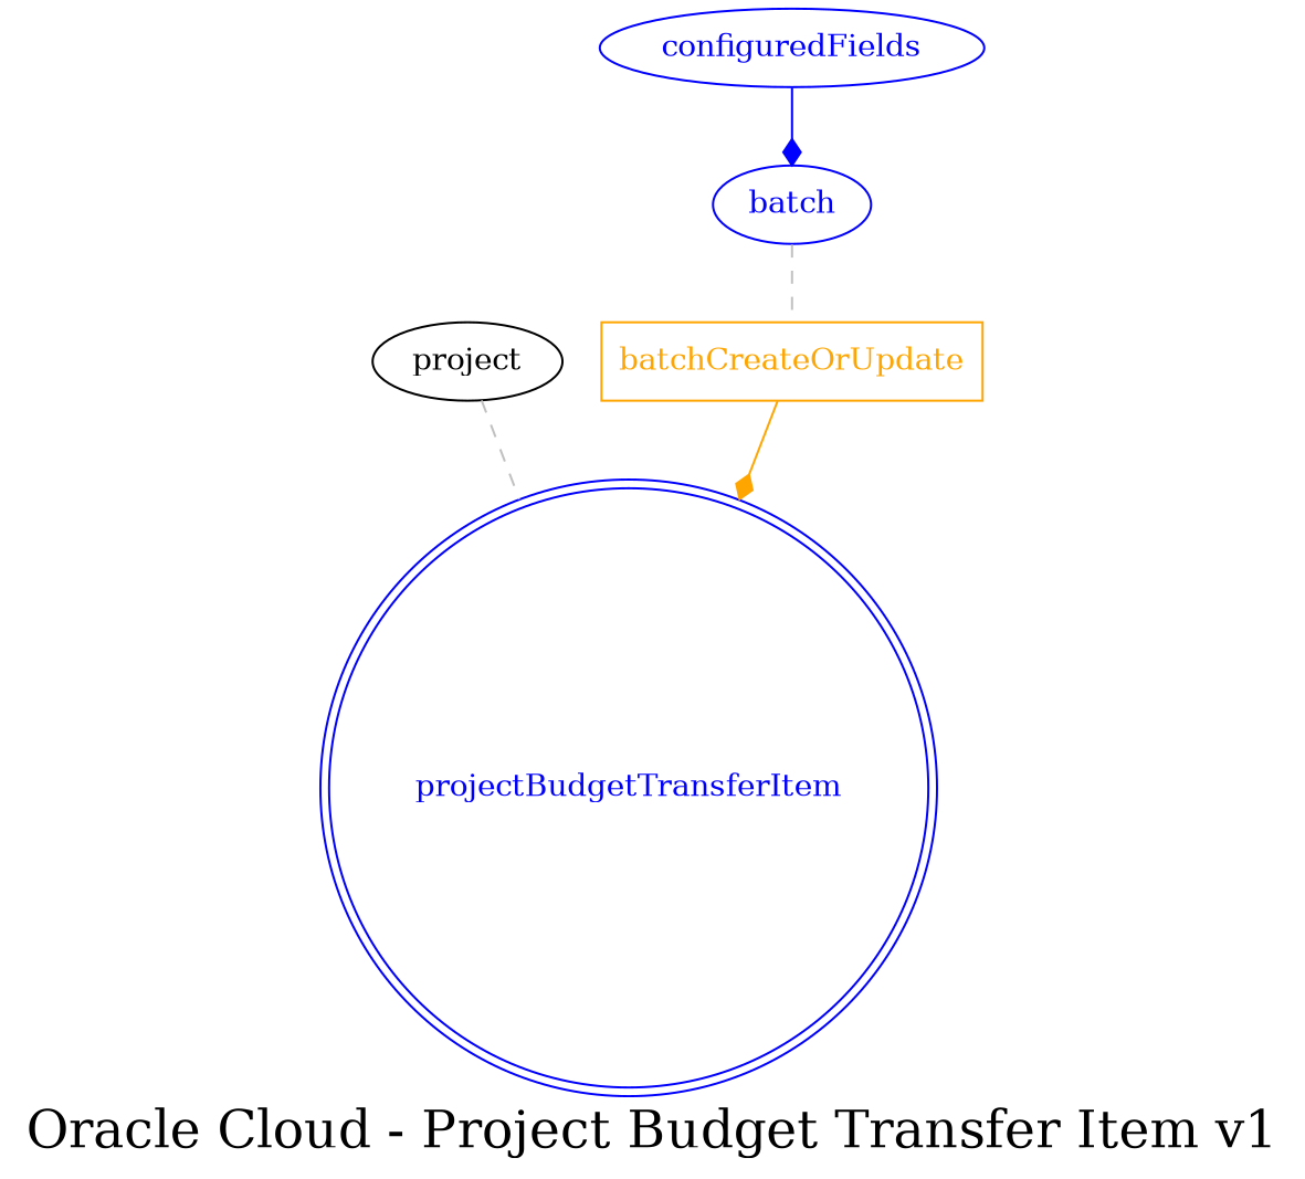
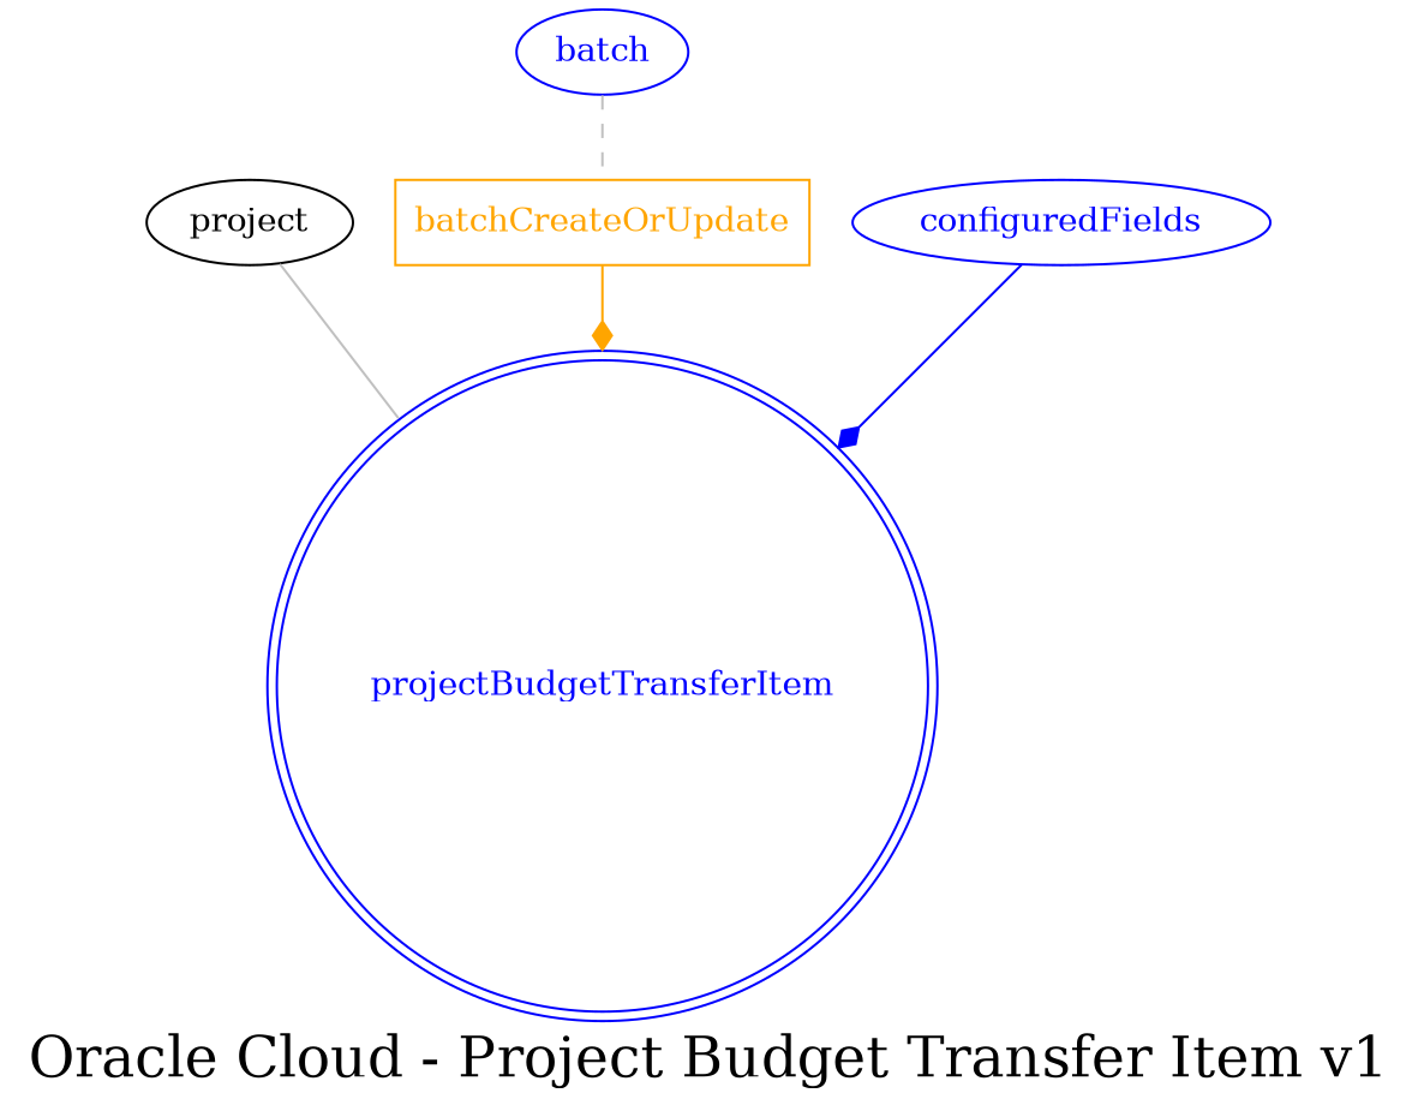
  digraph {
    fontsize=24
    label="Oracle Cloud - Project Budget Transfer Item v1"
    splines=true
    node [color=blue fontcolor=blue shape=ellipse]
    edge [arrowhead=none arrowtail=none color=grey fontcolor=grey]
    projectBudgetTransferItem [shape=doublecircle]
    project [color="" fontcolor="" shape=""]
    batchCreateOrUpdate [color=orange fontcolor=orange shape=box]
    batch
    configuredFields
-   project -> projectBudgetTransferItem [style=dashed]
+   project -> projectBudgetTransferItem [style=solid]
    batchCreateOrUpdate -> projectBudgetTransferItem [arrowhead=diamond color=orange fontcolor=orange]
    batch -> batchCreateOrUpdate [style=dashed]
-   configuredFields -> batch [arrowhead=diamond color=blue fontcolor=blue]
+   configuredFields -> projectBudgetTransferItem [arrowhead=diamond color=blue fontcolor=blue]
  }
